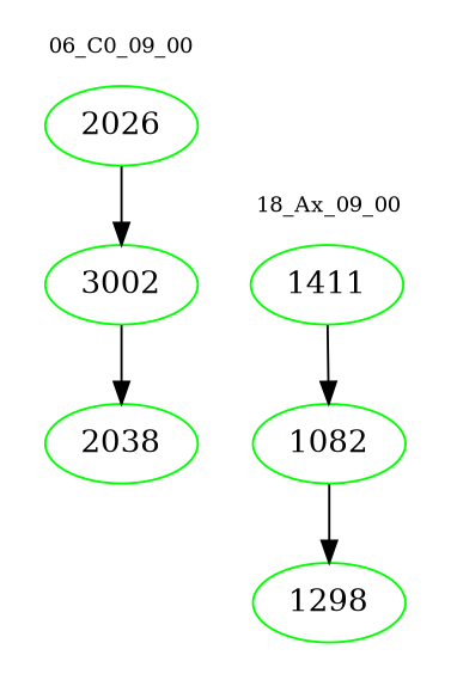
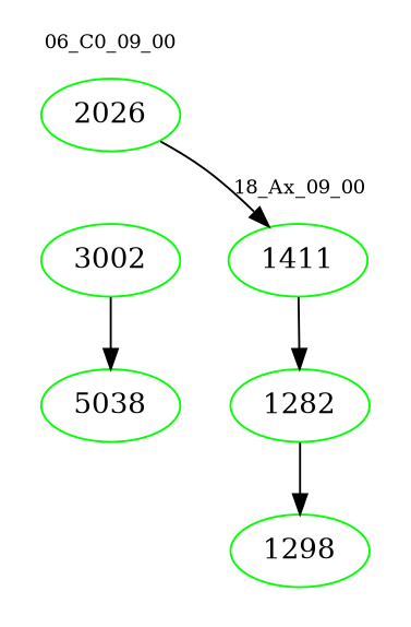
  digraph {
    node [color=green]
    edge [color=black]
    n1 [label=1411]
-   n2 [label=1082]
+   n2 [label=1282]
    n3 [label=1298]
    n4 [label=2026]
    n5 [label=3002]
-   n6 [label=2038]
+   n6 [label=5038]
    subgraph cluster_1 {
      color=white
      fontsize=10
      label="18_Ax_09_00"
      n1
      n2
      n3
    }
    subgraph cluster_2 {
      color=white
      fontsize=10
      label="06_C0_09_00"
      n4
      n5
      n6
    }
    n1 -> n2
    n2 -> n3
-   n4 -> n5
+   n4 -> n1
    n5 -> n6
  }
